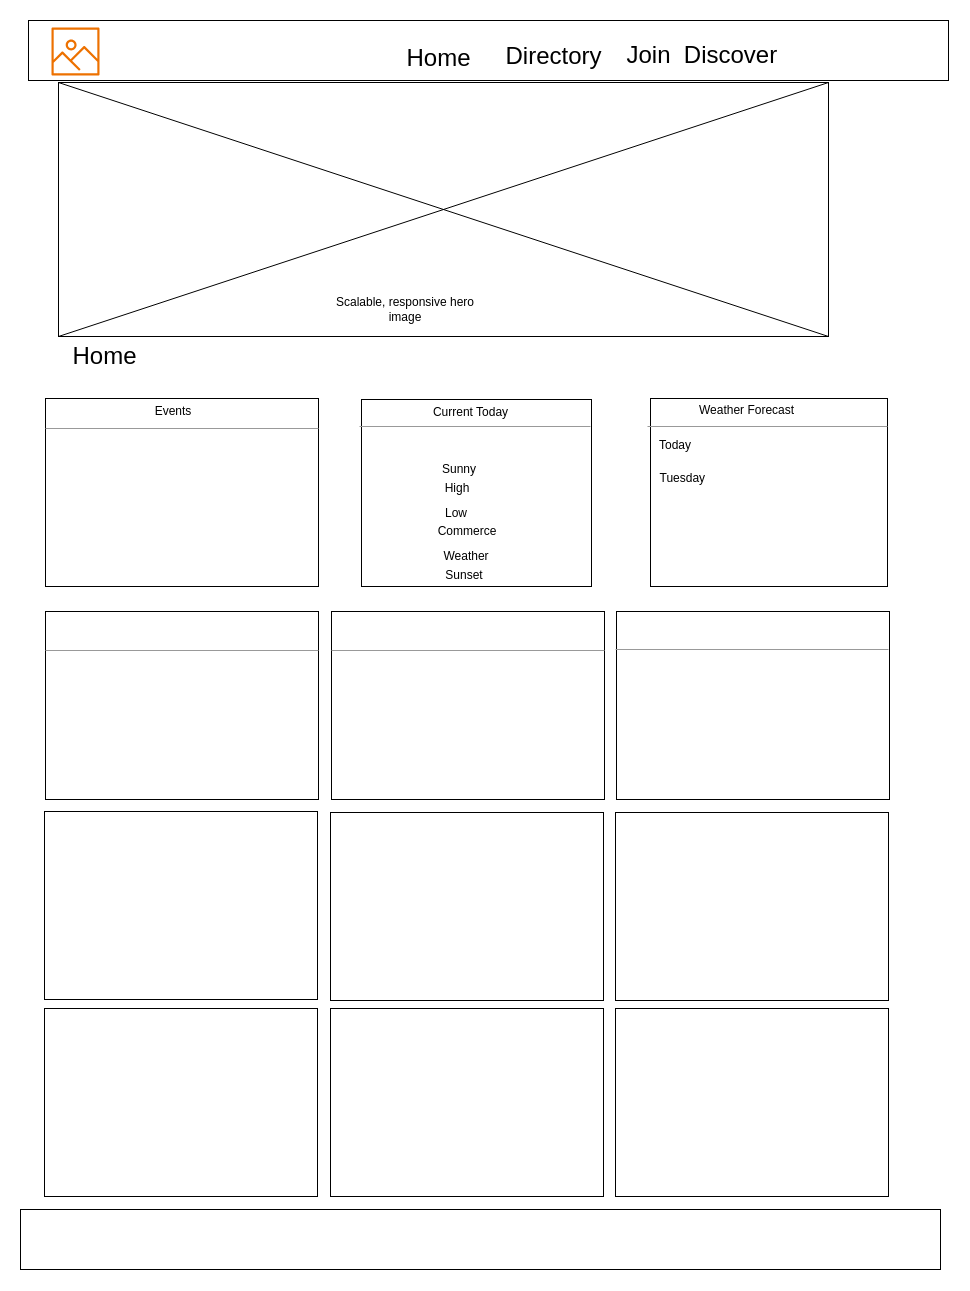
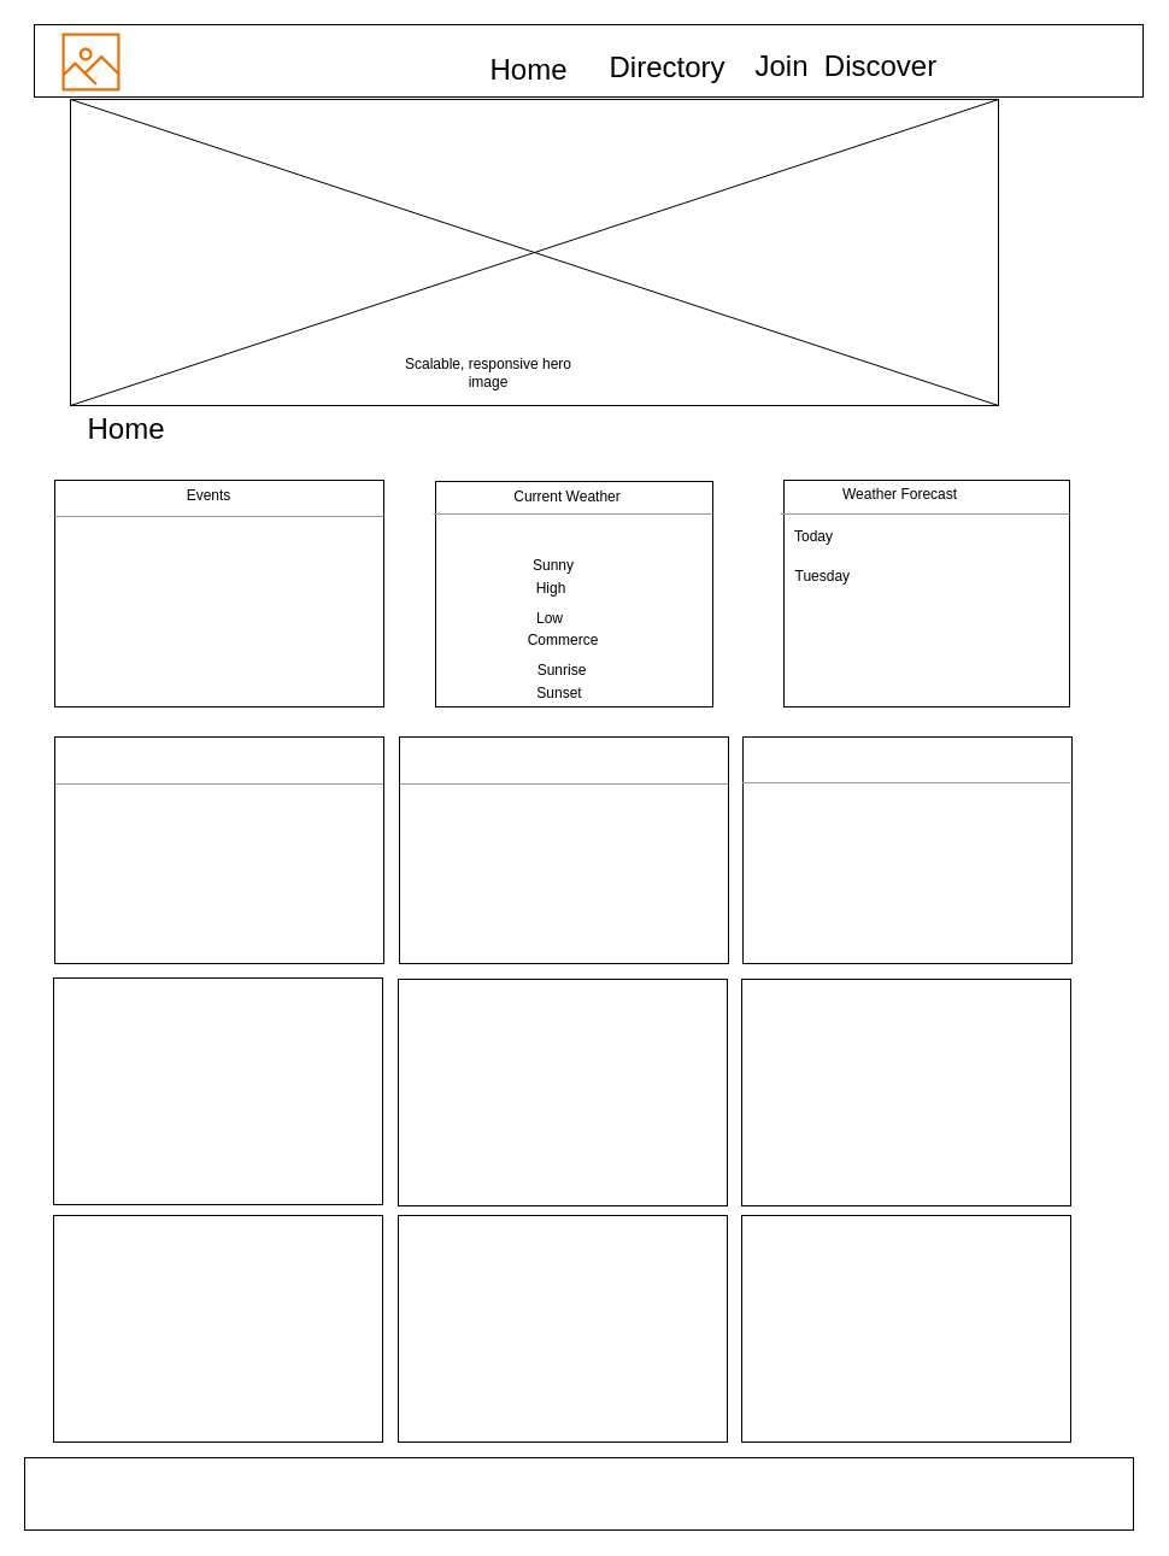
  <mxCell id="0" />
  <mxCell id="1" parent="0" />
  <mxCell id="2" value="" style="rounded=0;whiteSpace=wrap;html=1;" vertex="1" parent="1"><mxGeometry x="28" y="20" width="920" height="60" as="geometry" /></mxCell>
  <mxCell id="3" value="" style="sketch=0;outlineConnect=0;fontColor=#232F3E;gradientColor=none;fillColor=#ED7100;strokeColor=none;dashed=0;verticalLabelPosition=bottom;verticalAlign=top;align=center;html=1;fontSize=12;fontStyle=0;aspect=fixed;pointerEvents=1;shape=mxgraph.aws4.container_registry_image;" vertex="1" parent="1"><mxGeometry x="51" y="27" width="48" height="48" as="geometry" /></mxCell>
  <mxCell id="4" value="Home&lt;div&gt;&lt;br&gt;&lt;/div&gt;" style="text;strokeColor=none;fillColor=none;html=1;fontSize=24;fontStyle=0;verticalAlign=middle;align=center;" vertex="1" parent="1"><mxGeometry x="388" y="52" width="100" height="40" as="geometry" /></mxCell>
  <mxCell id="5" value="Directory&lt;div&gt;&lt;br&gt;&lt;/div&gt;" style="text;strokeColor=none;fillColor=none;html=1;fontSize=24;fontStyle=0;verticalAlign=middle;align=center;" vertex="1" parent="1"><mxGeometry x="503" y="50" width="100" height="40" as="geometry" /></mxCell>
  <mxCell id="6" value="Join&lt;div&gt;&lt;br&gt;&lt;/div&gt;" style="text;strokeColor=none;fillColor=none;html=1;fontSize=24;fontStyle=0;verticalAlign=middle;align=center;" vertex="1" parent="1"><mxGeometry x="598" y="49" width="100" height="40" as="geometry" /></mxCell>
  <mxCell id="7" value="Discover&lt;div&gt;&lt;br&gt;&lt;/div&gt;" style="text;strokeColor=none;fillColor=none;html=1;fontSize=24;fontStyle=0;verticalAlign=middle;align=center;" vertex="1" parent="1"><mxGeometry x="680" y="47" width="100" height="43" as="geometry" /></mxCell>
  <mxCell id="8" value="" style="rounded=0;whiteSpace=wrap;html=1;" vertex="1" parent="1"><mxGeometry x="58" y="82" width="770" height="254" as="geometry" /></mxCell>
  <mxCell id="9" value="" style="endArrow=none;html=1;rounded=0;exitX=0;exitY=1;exitDx=0;exitDy=0;entryX=1;entryY=0;entryDx=0;entryDy=0;" edge="1" parent="1" source="8" target="8"><mxGeometry width="50" height="50" relative="1" as="geometry"><mxPoint x="421" y="173" as="sourcePoint" /><mxPoint x="498" y="116" as="targetPoint" /></mxGeometry></mxCell>
  <mxCell id="10" value="" style="endArrow=none;html=1;rounded=0;entryX=0;entryY=0;entryDx=0;entryDy=0;exitX=1;exitY=1;exitDx=0;exitDy=0;" edge="1" parent="1" source="8" target="8"><mxGeometry width="50" height="50" relative="1" as="geometry"><mxPoint x="468" y="186" as="sourcePoint" /><mxPoint x="328" y="146" as="targetPoint" /></mxGeometry></mxCell>
  <mxCell id="11" value="Scalable, responsive hero image" style="text;html=1;align=center;verticalAlign=middle;whiteSpace=wrap;rounded=0;" vertex="1" parent="1"><mxGeometry x="325" y="294" width="160" height="30" as="geometry" /></mxCell>
  <mxCell id="12" value="Home&lt;div&gt;&lt;br&gt;&lt;/div&gt;" style="text;strokeColor=none;fillColor=none;html=1;fontSize=24;fontStyle=0;verticalAlign=middle;align=center;" vertex="1" parent="1"><mxGeometry x="54" y="350" width="100" height="40" as="geometry" /></mxCell>
  <mxCell id="13" value="" style="rounded=0;whiteSpace=wrap;html=1;" vertex="1" parent="1"><mxGeometry x="45" y="398" width="273" height="188" as="geometry" /></mxCell>
  <mxCell id="14" value="" style="rounded=0;whiteSpace=wrap;html=1;" vertex="1" parent="1"><mxGeometry x="361" y="399" width="230" height="187" as="geometry" /></mxCell>
  <mxCell id="15" value="" style="rounded=0;whiteSpace=wrap;html=1;" vertex="1" parent="1"><mxGeometry x="650" y="398" width="237" height="188" as="geometry" /></mxCell>
  <mxCell id="16" value="" style="verticalLabelPosition=bottom;shadow=0;dashed=0;align=center;html=1;verticalAlign=top;strokeWidth=1;shape=mxgraph.mockup.markup.line;strokeColor=#999999;" vertex="1" parent="1"><mxGeometry x="45" y="418" width="273" height="20" as="geometry" /></mxCell>
  <mxCell id="17" value="" style="verticalLabelPosition=bottom;shadow=0;dashed=0;align=center;html=1;verticalAlign=top;strokeWidth=1;shape=mxgraph.mockup.markup.line;strokeColor=#999999;" vertex="1" parent="1"><mxGeometry x="359" y="416" width="231" height="20" as="geometry" /></mxCell>
  <mxCell id="18" value="" style="verticalLabelPosition=bottom;shadow=0;dashed=0;align=center;html=1;verticalAlign=top;strokeWidth=1;shape=mxgraph.mockup.markup.line;strokeColor=#999999;" vertex="1" parent="1"><mxGeometry x="647" y="416" width="240" height="20" as="geometry" /></mxCell>
  <mxCell id="19" value="Events" style="text;html=1;align=center;verticalAlign=middle;whiteSpace=wrap;rounded=0;" vertex="1" parent="1"><mxGeometry x="143" y="396" width="60" height="30" as="geometry" /></mxCell>
- <mxCell id="20" value="Current Today&lt;div&gt;&lt;br&gt;&lt;/div&gt;" style="text;html=1;align=center;verticalAlign=middle;whiteSpace=wrap;rounded=0;" vertex="1" parent="1"><mxGeometry x="424" y="404" width="93" height="30" as="geometry" /></mxCell>
+ <mxCell id="20" value="Current Weather&lt;div&gt;&lt;br&gt;&lt;/div&gt;" style="text;html=1;align=center;verticalAlign=middle;whiteSpace=wrap;rounded=0;" vertex="1" parent="1"><mxGeometry x="424" y="404" width="93" height="30" as="geometry" /></mxCell>
  <mxCell id="21" value="Weather Forecast&lt;div&gt;&lt;br&gt;&lt;/div&gt;" style="text;html=1;align=center;verticalAlign=middle;whiteSpace=wrap;rounded=0;" vertex="1" parent="1"><mxGeometry x="684" y="402" width="125" height="30" as="geometry" /></mxCell>
  <mxCell id="22" value="" style="shape=image;html=1;verticalAlign=top;verticalLabelPosition=bottom;labelBackgroundColor=#ffffff;imageAspect=0;aspect=fixed;image=https://cdn2.iconfinder.com/data/icons/weather-color-2/500/weather-07-128.png" vertex="1" parent="1"><mxGeometry x="357" y="416" width="83" height="83" as="geometry" /></mxCell>
  <mxCell id="23" value="" style="rounded=0;whiteSpace=wrap;html=1;" vertex="1" parent="1"><mxGeometry x="45" y="611" width="273" height="188" as="geometry" /></mxCell>
  <mxCell id="24" value="" style="rounded=0;whiteSpace=wrap;html=1;" vertex="1" parent="1"><mxGeometry x="331" y="611" width="273" height="188" as="geometry" /></mxCell>
  <mxCell id="25" value="" style="rounded=0;whiteSpace=wrap;html=1;" vertex="1" parent="1"><mxGeometry x="330" y="812" width="273" height="188" as="geometry" /></mxCell>
  <mxCell id="26" value="" style="rounded=0;whiteSpace=wrap;html=1;" vertex="1" parent="1"><mxGeometry x="44" y="811" width="273" height="188" as="geometry" /></mxCell>
  <mxCell id="27" value="" style="rounded=0;whiteSpace=wrap;html=1;" vertex="1" parent="1"><mxGeometry x="616" y="611" width="273" height="188" as="geometry" /></mxCell>
  <mxCell id="28" value="" style="rounded=0;whiteSpace=wrap;html=1;" vertex="1" parent="1"><mxGeometry x="615" y="812" width="273" height="188" as="geometry" /></mxCell>
  <mxCell id="29" value="" style="rounded=0;whiteSpace=wrap;html=1;" vertex="1" parent="1"><mxGeometry x="44" y="1008" width="273" height="188" as="geometry" /></mxCell>
  <mxCell id="30" value="" style="rounded=0;whiteSpace=wrap;html=1;" vertex="1" parent="1"><mxGeometry x="330" y="1008" width="273" height="188" as="geometry" /></mxCell>
  <mxCell id="31" value="" style="rounded=0;whiteSpace=wrap;html=1;" vertex="1" parent="1"><mxGeometry x="615" y="1008" width="273" height="188" as="geometry" /></mxCell>
  <mxCell id="32" value="Tuesday&amp;nbsp;" style="text;html=1;align=center;verticalAlign=middle;whiteSpace=wrap;rounded=0;" vertex="1" parent="1"><mxGeometry x="654" y="463" width="60" height="30" as="geometry" /></mxCell>
  <mxCell id="33" value="Today&lt;div&gt;&lt;br&gt;&lt;/div&gt;" style="text;html=1;align=center;verticalAlign=middle;whiteSpace=wrap;rounded=0;" vertex="1" parent="1"><mxGeometry x="645" y="437" width="60" height="30" as="geometry" /></mxCell>
  <mxCell id="34" value="Sunny&lt;div&gt;&lt;br&gt;&lt;/div&gt;" style="text;html=1;align=center;verticalAlign=middle;whiteSpace=wrap;rounded=0;" vertex="1" parent="1"><mxGeometry x="429" y="461" width="60" height="30" as="geometry" /></mxCell>
  <mxCell id="35" value="High&lt;div&gt;&lt;br&gt;&lt;/div&gt;" style="text;html=1;align=center;verticalAlign=middle;whiteSpace=wrap;rounded=0;" vertex="1" parent="1"><mxGeometry x="427" y="480" width="60" height="30" as="geometry" /></mxCell>
  <mxCell id="36" value="Low&lt;div&gt;&lt;br&gt;&lt;/div&gt;" style="text;html=1;align=center;verticalAlign=middle;whiteSpace=wrap;rounded=0;" vertex="1" parent="1"><mxGeometry x="426" y="503" width="60" height="34" as="geometry" /></mxCell>
  <mxCell id="37" value="Commerce&lt;div&gt;&lt;br&gt;&lt;/div&gt;" style="text;html=1;align=center;verticalAlign=middle;whiteSpace=wrap;rounded=0;" vertex="1" parent="1"><mxGeometry x="437" y="521" width="60" height="34" as="geometry" /></mxCell>
- <mxCell id="38" value="Weather&lt;div&gt;&lt;br&gt;&lt;/div&gt;" style="text;html=1;align=center;verticalAlign=middle;whiteSpace=wrap;rounded=0;" vertex="1" parent="1"><mxGeometry x="436" y="546" width="60" height="34" as="geometry" /></mxCell>
+ <mxCell id="38" value="Sunrise&lt;div&gt;&lt;br&gt;&lt;/div&gt;" style="text;html=1;align=center;verticalAlign=middle;whiteSpace=wrap;rounded=0;" vertex="1" parent="1"><mxGeometry x="436" y="546" width="60" height="34" as="geometry" /></mxCell>
  <mxCell id="39" value="Sunset&lt;div&gt;&lt;br&gt;&lt;/div&gt;" style="text;html=1;align=center;verticalAlign=middle;whiteSpace=wrap;rounded=0;" vertex="1" parent="1"><mxGeometry x="434" y="565" width="60" height="34" as="geometry" /></mxCell>
  <mxCell id="40" value="" style="rounded=0;whiteSpace=wrap;html=1;" vertex="1" parent="1"><mxGeometry x="20" y="1209" width="920" height="60" as="geometry" /></mxCell>
  <mxCell id="41" value="" style="verticalLabelPosition=bottom;shadow=0;dashed=0;align=center;html=1;verticalAlign=top;strokeWidth=1;shape=mxgraph.mockup.markup.line;strokeColor=#999999;" vertex="1" parent="1"><mxGeometry x="45" y="640" width="273" height="20" as="geometry" /></mxCell>
  <mxCell id="42" value="" style="verticalLabelPosition=bottom;shadow=0;dashed=0;align=center;html=1;verticalAlign=top;strokeWidth=1;shape=mxgraph.mockup.markup.line;strokeColor=#999999;" vertex="1" parent="1"><mxGeometry x="331" y="640" width="273" height="20" as="geometry" /></mxCell>
  <mxCell id="43" value="" style="verticalLabelPosition=bottom;shadow=0;dashed=0;align=center;html=1;verticalAlign=top;strokeWidth=1;shape=mxgraph.mockup.markup.line;strokeColor=#999999;" vertex="1" parent="1"><mxGeometry x="615" y="639" width="273" height="20" as="geometry" /></mxCell>
